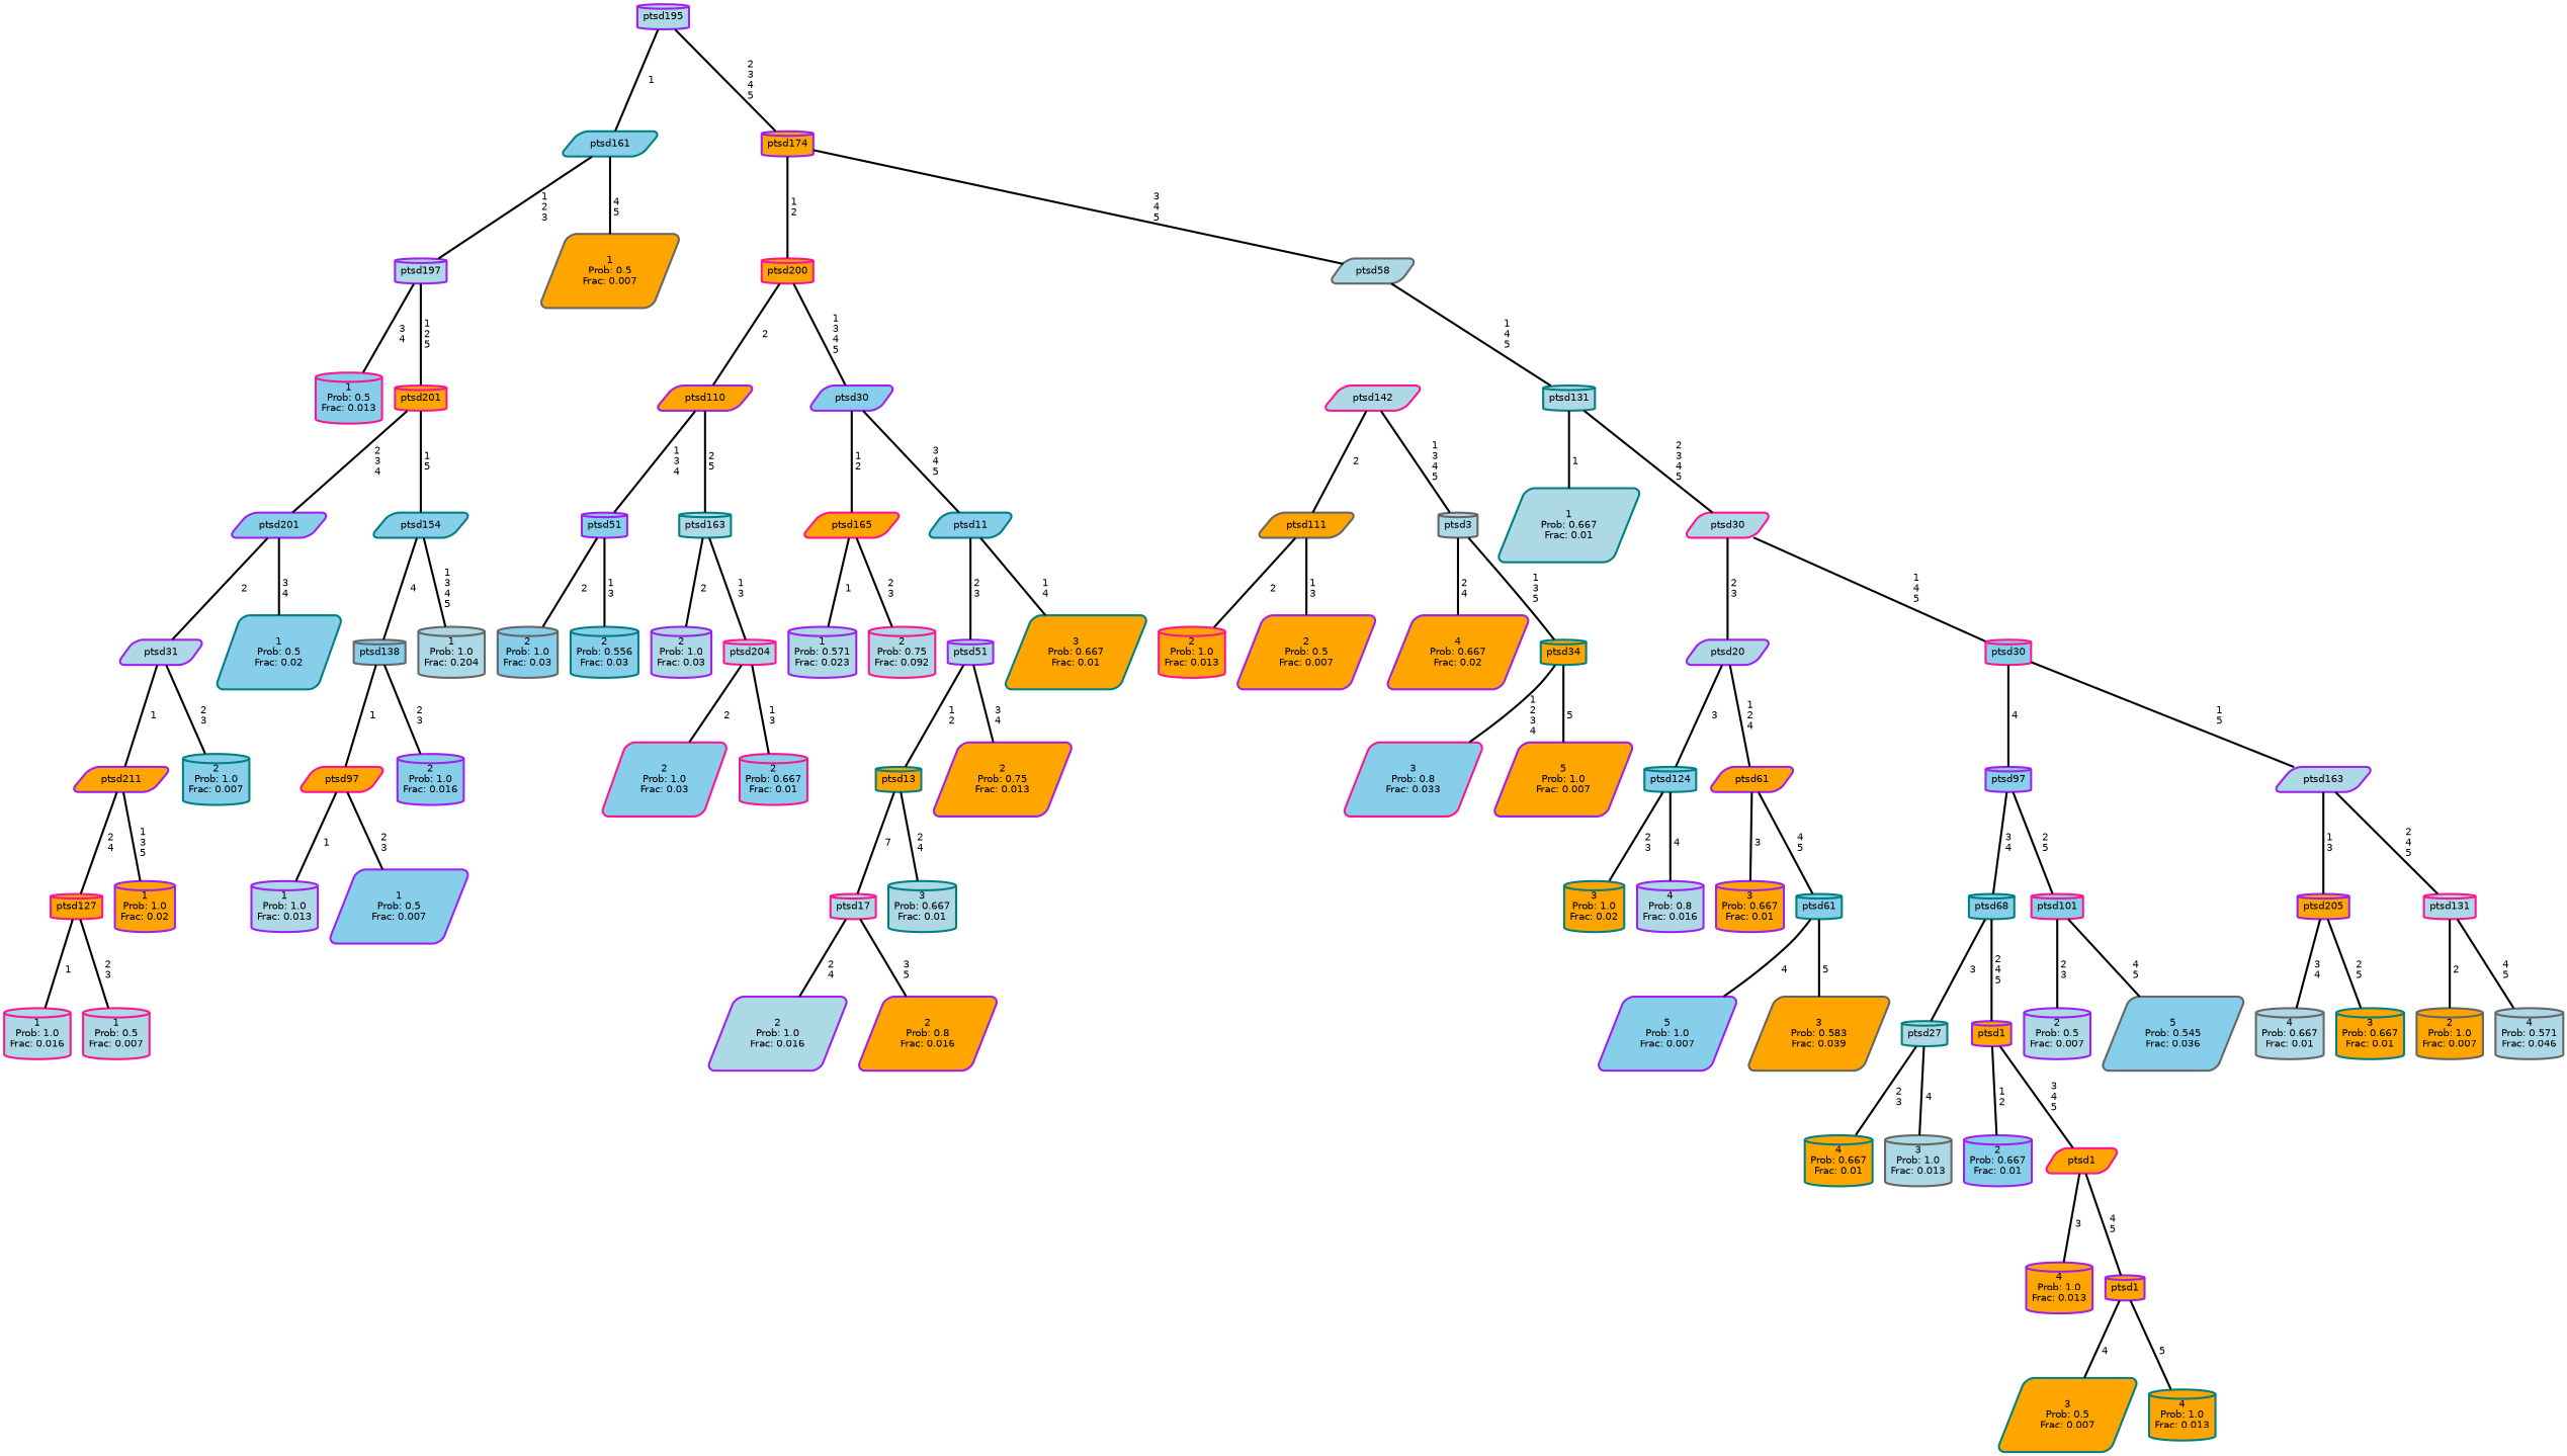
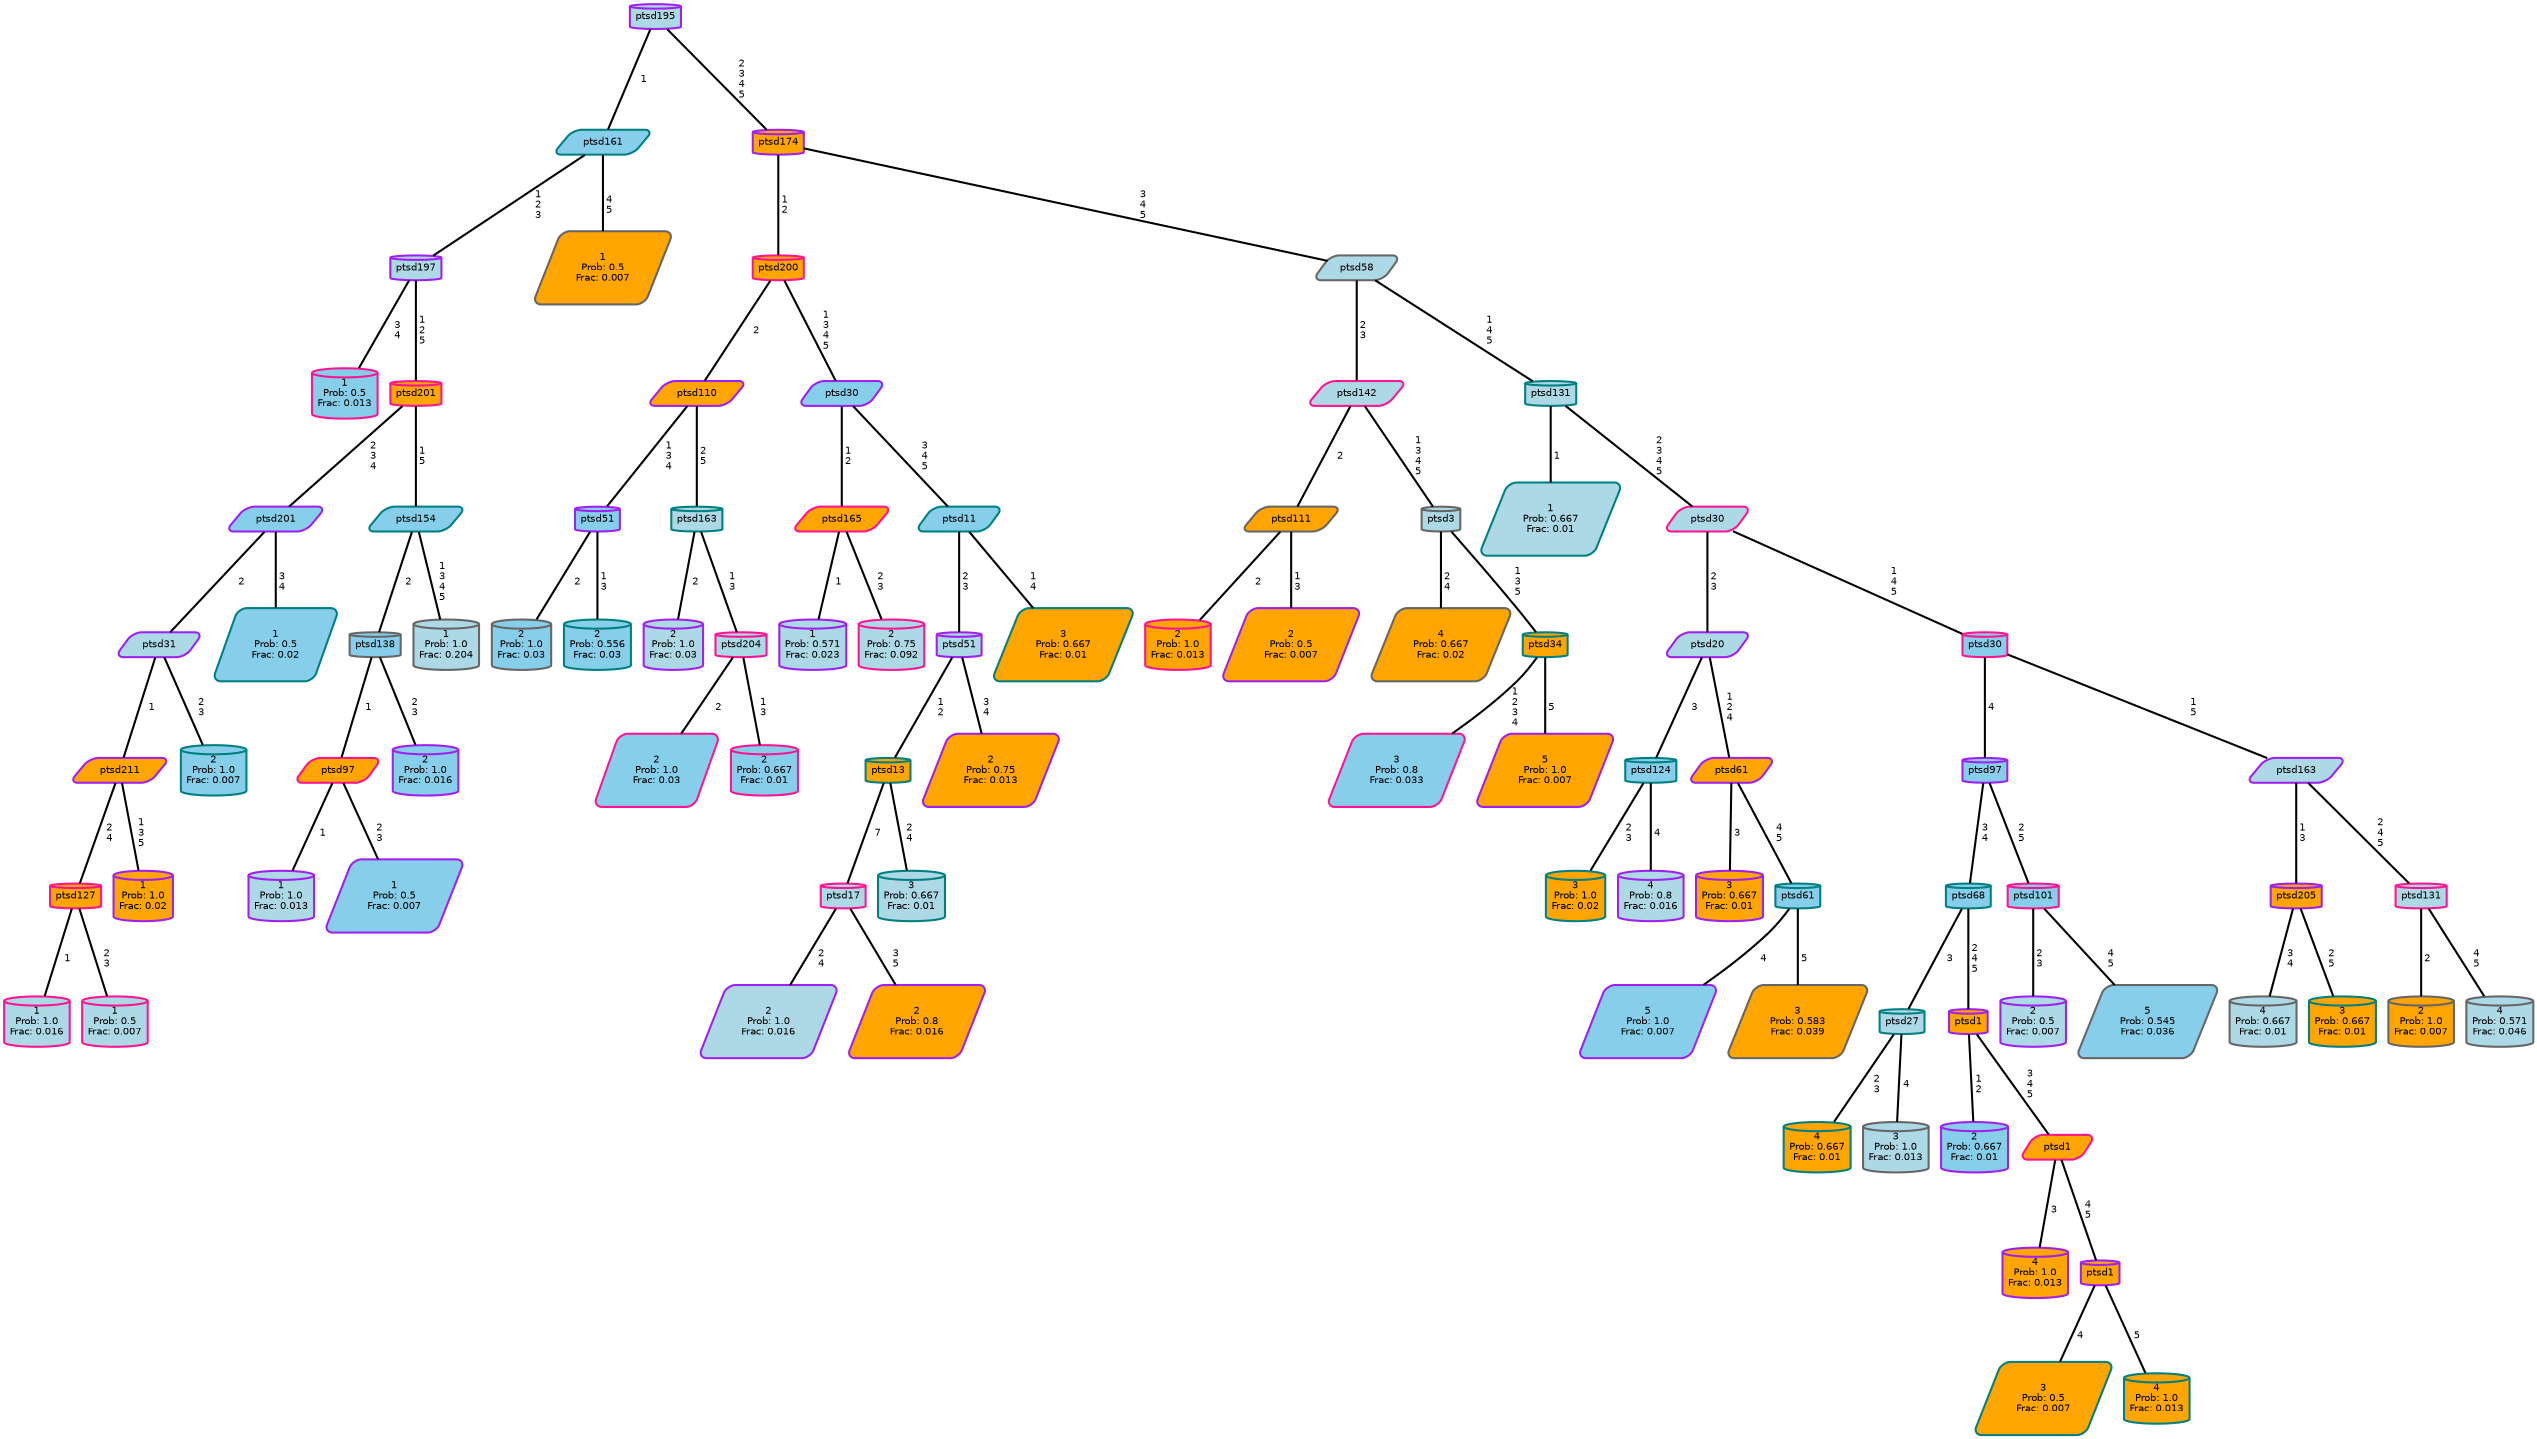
  graph {
    ranksep="0 equally"
    splines=straight
    node [color=purple fillcolor=orange fontcolor=black fontname=helvetica penwidth=3 shape=cylinder style="filled, rounded"]
    edge [color=black fontname=helvetica penwidth=3]
    n1 [color=deeppink fillcolor=skyblue label="1\nProb: 0.5\nFrac: 0.013"]
    n2 [fillcolor=lightblue label=ptsd197]
    n3 [color=deeppink label=ptsd201]
    n4 [fillcolor=skyblue label=ptsd201 shape=parallelogram]
    n5 [color=teal fillcolor=skyblue label=ptsd154 shape=parallelogram]
    n6 [color=deeppink fillcolor=lightblue label="1\nProb: 1.0\nFrac: 0.016"]
    n7 [color=deeppink label=ptsd127]
    n8 [color=deeppink fillcolor=lightblue label="1\nProb: 0.5\nFrac: 0.007"]
    n9 [label=ptsd211 shape=parallelogram]
    n10 [label="1\nProb: 1.0\nFrac: 0.02"]
    n11 [fillcolor=lightblue label=ptsd31 shape=parallelogram]
    n12 [color=teal fillcolor=skyblue label="2\nProb: 1.0\nFrac: 0.007"]
    n13 [color=teal fillcolor=skyblue label="1\nProb: 0.5\nFrac: 0.02" shape=parallelogram]
    n14 [color=gray40 fillcolor=skyblue label=ptsd138]
    n15 [color=gray40 fillcolor=lightblue label="1\nProb: 1.0\nFrac: 0.204"]
    n16 [fillcolor=lightblue label="1\nProb: 1.0\nFrac: 0.013"]
    n17 [color=deeppink label=ptsd97 shape=parallelogram]
    n18 [fillcolor=skyblue label="1\nProb: 0.5\nFrac: 0.007" shape=parallelogram]
    n19 [fillcolor=skyblue label="2\nProb: 1.0\nFrac: 0.016"]
    n20 [color=teal fillcolor=skyblue label=ptsd161 shape=parallelogram]
    n21 [color=gray40 label="1\nProb: 0.5\nFrac: 0.007" shape=parallelogram]
    n22 [fillcolor=lightblue label=ptsd195]
    n23 [label=ptsd174]
    n24 [color=deeppink label=ptsd200]
    n25 [color=gray40 fillcolor=lightblue label=ptsd58 shape=parallelogram]
    n26 [color=gray40 fillcolor=skyblue label="2\nProb: 1.0\nFrac: 0.03"]
    n27 [fillcolor=skyblue label=ptsd51]
    n28 [color=teal fillcolor=skyblue label="2\nProb: 0.556\nFrac: 0.03"]
    n29 [label=ptsd110 shape=parallelogram]
    n30 [color=teal fillcolor=lightblue label=ptsd163]
    n31 [fillcolor=lightblue label="2\nProb: 1.0\nFrac: 0.03"]
    n32 [color=deeppink fillcolor=lightblue label=ptsd204]
    n33 [color=deeppink fillcolor=skyblue label="2\nProb: 1.0\nFrac: 0.03" shape=parallelogram]
    n34 [color=deeppink fillcolor=skyblue label="2\nProb: 0.667\nFrac: 0.01"]
    n35 [fillcolor=skyblue label=ptsd30 shape=parallelogram]
    n36 [color=deeppink label=ptsd165 shape=parallelogram]
    n37 [color=teal fillcolor=skyblue label=ptsd11 shape=parallelogram]
    n38 [fillcolor=lightblue label="1\nProb: 0.571\nFrac: 0.023"]
    n39 [color=deeppink fillcolor=lightblue label="2\nProb: 0.75\nFrac: 0.092"]
    n40 [fillcolor=lightblue label=ptsd51]
    n41 [color=teal label="3\nProb: 0.667\nFrac: 0.01" shape=parallelogram]
    n42 [fillcolor=lightblue label="2\nProb: 1.0\nFrac: 0.016" shape=parallelogram]
    n43 [color=deeppink fillcolor=lightblue label=ptsd17]
    n44 [label="2\nProb: 0.8\nFrac: 0.016" shape=parallelogram]
    n45 [color=teal label=ptsd13]
    n46 [color=teal fillcolor=lightblue label="3\nProb: 0.667\nFrac: 0.01"]
    n47 [label="2\nProb: 0.75\nFrac: 0.013" shape=parallelogram]
    n48 [color=deeppink fillcolor=lightblue label=ptsd142 shape=parallelogram]
    n49 [color=teal fillcolor=lightblue label=ptsd131]
    n50 [color=deeppink label="2\nProb: 1.0\nFrac: 0.013"]
    n51 [color=gray40 label=ptsd111 shape=parallelogram]
    n52 [label="2\nProb: 0.5\nFrac: 0.007" shape=parallelogram]
    n53 [color=gray40 fillcolor=lightblue label=ptsd3]
-   n54 [label="4\nProb: 0.667\nFrac: 0.02" shape=parallelogram]
+   n54 [color=gray40 label="4\nProb: 0.667\nFrac: 0.02" shape=parallelogram]
    n55 [color=teal label=ptsd34]
    n56 [color=deeppink fillcolor=skyblue label="3\nProb: 0.8\nFrac: 0.033" shape=parallelogram]
    n57 [label="5\nProb: 1.0\nFrac: 0.007" shape=parallelogram]
    n58 [color=teal fillcolor=lightblue label="1\nProb: 0.667\nFrac: 0.01" shape=parallelogram]
    n59 [color=deeppink fillcolor=lightblue label=ptsd30 shape=parallelogram]
    n60 [fillcolor=lightblue label=ptsd20 shape=parallelogram]
    n61 [color=deeppink fillcolor=skyblue label=ptsd30]
    n62 [color=teal label="3\nProb: 1.0\nFrac: 0.02"]
    n63 [color=teal fillcolor=skyblue label=ptsd124]
    n64 [fillcolor=lightblue label="4\nProb: 0.8\nFrac: 0.016"]
    n65 [label=ptsd61 shape=parallelogram]
    n66 [label="3\nProb: 0.667\nFrac: 0.01"]
    n67 [color=teal fillcolor=skyblue label=ptsd61]
    n68 [fillcolor=skyblue label="5\nProb: 1.0\nFrac: 0.007" shape=parallelogram]
    n69 [color=gray40 label="3\nProb: 0.583\nFrac: 0.039" shape=parallelogram]
    n70 [fillcolor=skyblue label=ptsd97]
    n71 [fillcolor=lightblue label=ptsd163 shape=parallelogram]
    n72 [color=teal label="4\nProb: 0.667\nFrac: 0.01"]
    n73 [color=teal fillcolor=lightblue label=ptsd27]
    n74 [color=gray40 fillcolor=lightblue label="3\nProb: 1.0\nFrac: 0.013"]
    n75 [color=teal fillcolor=skyblue label=ptsd68]
    n76 [label=ptsd1]
    n77 [fillcolor=skyblue label="2\nProb: 0.667\nFrac: 0.01"]
    n78 [color=deeppink label=ptsd1 shape=parallelogram]
    n79 [label="4\nProb: 1.0\nFrac: 0.013"]
    n80 [label=ptsd1]
    n81 [color=teal label="3\nProb: 0.5\nFrac: 0.007" shape=parallelogram]
    n82 [color=teal label="4\nProb: 1.0\nFrac: 0.013"]
    n83 [color=deeppink fillcolor=skyblue label=ptsd101]
    n84 [fillcolor=lightblue label="2\nProb: 0.5\nFrac: 0.007"]
    n85 [color=gray40 fillcolor=skyblue label="5\nProb: 0.545\nFrac: 0.036" shape=parallelogram]
    n86 [label=ptsd205]
    n87 [color=deeppink fillcolor=lightblue label=ptsd131]
    n88 [color=gray40 fillcolor=lightblue label="4\nProb: 0.667\nFrac: 0.01"]
    n89 [color=teal label="3\nProb: 0.667\nFrac: 0.01"]
    n90 [color=gray40 label="2\nProb: 1.0\nFrac: 0.007"]
    n91 [color=gray40 fillcolor=lightblue label="4\nProb: 0.571\nFrac: 0.046"]
    subgraph sub_1 {
      rank=same
    }
    n2 -- n1 [label=" 3\n 4"]
    n2 -- n3 [label=" 1\n 2\n 5"]
    n3 -- n4 [label=" 2\n 3\n 4"]
    n3 -- n5 [label=" 1\n 5"]
    n4 -- n11 [label=" 2"]
    n4 -- n13 [label=" 3\n 4"]
-   n5 -- n14 [label=" 4"]
+   n5 -- n14 [label=" 2"]
    n5 -- n15 [label=" 1\n 3\n 4\n 5"]
    n7 -- n6 [label=" 1"]
    n7 -- n8 [label=" 2\n 3"]
    n9 -- n7 [label=" 2\n 4"]
    n9 -- n10 [label=" 1\n 3\n 5"]
    n11 -- n9 [label=" 1"]
    n11 -- n12 [label=" 2\n 3"]
    n14 -- n17 [label=" 1"]
    n14 -- n19 [label=" 2\n 3"]
    n17 -- n16 [label=" 1"]
    n17 -- n18 [label=" 2\n 3"]
    n20 -- n2 [label=" 1\n 2\n 3"]
    n20 -- n21 [label=" 4\n 5"]
    n22 -- n20 [label=" 1"]
    n22 -- n23 [label=" 2\n 3\n 4\n 5"]
    n23 -- n24 [label=" 1\n 2"]
    n23 -- n25 [label=" 3\n 4\n 5"]
    n24 -- n29 [label=" 2"]
    n24 -- n35 [label=" 1\n 3\n 4\n 5"]
+   n25 -- n48 [label=" 2\n 3"]
    n25 -- n49 [label=" 1\n 4\n 5"]
    n27 -- n26 [label=" 2"]
    n27 -- n28 [label=" 1\n 3"]
    n29 -- n27 [label=" 1\n 3\n 4"]
    n29 -- n30 [label=" 2\n 5"]
    n30 -- n31 [label=" 2"]
    n30 -- n32 [label=" 1\n 3"]
    n32 -- n33 [label=" 2"]
    n32 -- n34 [label=" 1\n 3"]
    n35 -- n36 [label=" 1\n 2"]
    n35 -- n37 [label=" 3\n 4\n 5"]
    n36 -- n38 [label=" 1"]
    n36 -- n39 [label=" 2\n 3"]
    n37 -- n40 [label=" 2\n 3"]
    n37 -- n41 [label=" 1\n 4"]
    n40 -- n45 [label=" 1\n 2"]
    n40 -- n47 [label=" 3\n 4"]
    n43 -- n42 [label=" 2\n 4"]
    n43 -- n44 [label=" 3\n 5"]
    n45 -- n43 [label=" 7"]
    n45 -- n46 [label=" 2\n 4"]
    n48 -- n51 [label=" 2"]
    n48 -- n53 [label=" 1\n 3\n 4\n 5"]
    n49 -- n58 [label=" 1"]
    n49 -- n59 [label=" 2\n 3\n 4\n 5"]
    n51 -- n50 [label=" 2"]
    n51 -- n52 [label=" 1\n 3"]
    n53 -- n54 [label=" 2\n 4"]
    n53 -- n55 [label=" 1\n 3\n 5"]
    n55 -- n56 [label=" 1\n 2\n 3\n 4"]
    n55 -- n57 [label=" 5"]
    n59 -- n60 [label=" 2\n 3"]
    n59 -- n61 [label=" 1\n 4\n 5"]
    n60 -- n63 [label=" 3"]
    n60 -- n65 [label=" 1\n 2\n 4"]
    n61 -- n70 [label=" 4"]
    n61 -- n71 [label=" 1\n 5"]
    n63 -- n62 [label=" 2\n 3"]
    n63 -- n64 [label=" 4"]
    n65 -- n66 [label=" 3"]
    n65 -- n67 [label=" 4\n 5"]
    n67 -- n68 [label=" 4"]
    n67 -- n69 [label=" 5"]
    n70 -- n75 [label=" 3\n 4"]
    n70 -- n83 [label=" 2\n 5"]
    n71 -- n86 [label=" 1\n 3"]
    n71 -- n87 [label=" 2\n 4\n 5"]
    n73 -- n72 [label=" 2\n 3"]
    n73 -- n74 [label=" 4"]
    n75 -- n73 [label=" 3"]
    n75 -- n76 [label=" 2\n 4\n 5"]
    n76 -- n77 [label=" 1\n 2"]
    n76 -- n78 [label=" 3\n 4\n 5"]
    n78 -- n79 [label=" 3"]
    n78 -- n80 [label=" 4\n 5"]
    n80 -- n81 [label=" 4"]
    n80 -- n82 [label=" 5"]
    n83 -- n84 [label=" 2\n 3"]
    n83 -- n85 [label=" 4\n 5"]
    n86 -- n88 [label=" 3\n 4"]
    n86 -- n89 [label=" 2\n 5"]
    n87 -- n90 [label=" 2"]
    n87 -- n91 [label=" 4\n 5"]
  }
